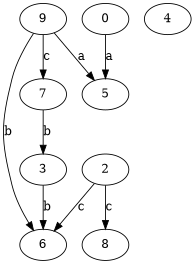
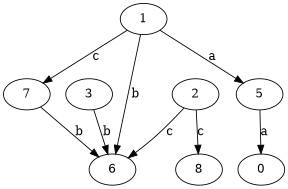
  strict digraph {
    3
    6
-   4
    7
    0
    5
-   1 [label=9]
+   1
    2
    8
    3 -> 6 [label=b]
-   7 -> 3 [label=b]
-   0 -> 5 [label=a]
+   7 -> 6 [label=b]
+   5 -> 0 [label=a]
    1 -> 6 [label=b]
    1 -> 7 [label=c]
    1 -> 5 [label=a]
    2 -> 6 [label=c]
    2 -> 8 [label=c]
  }
